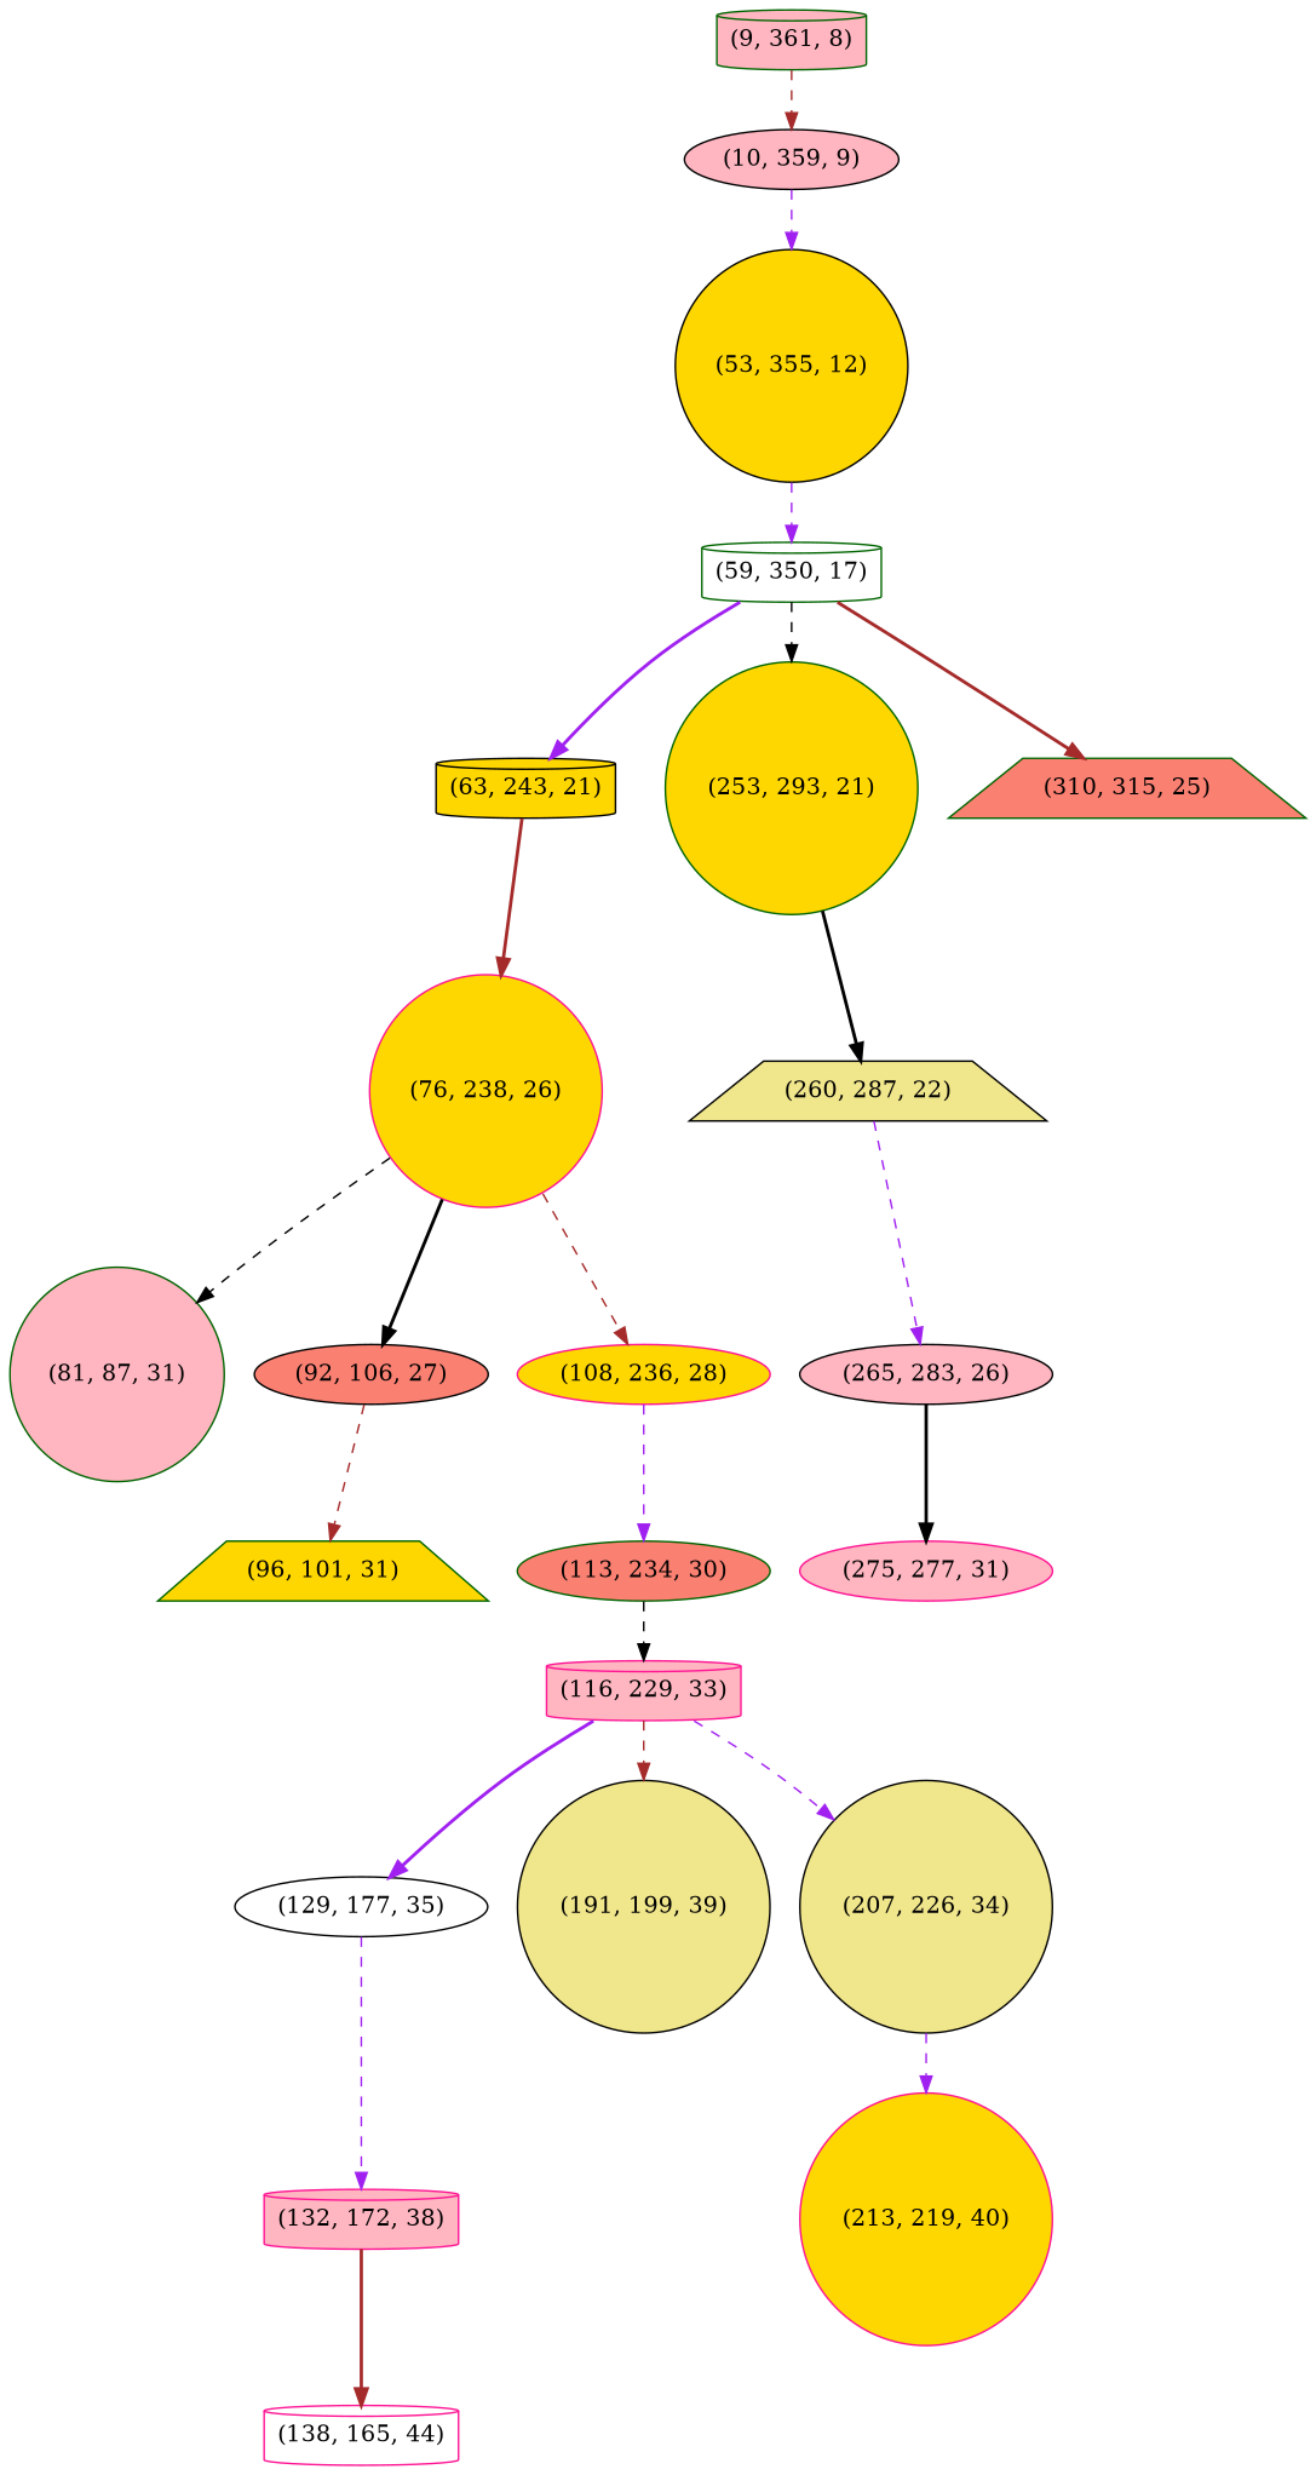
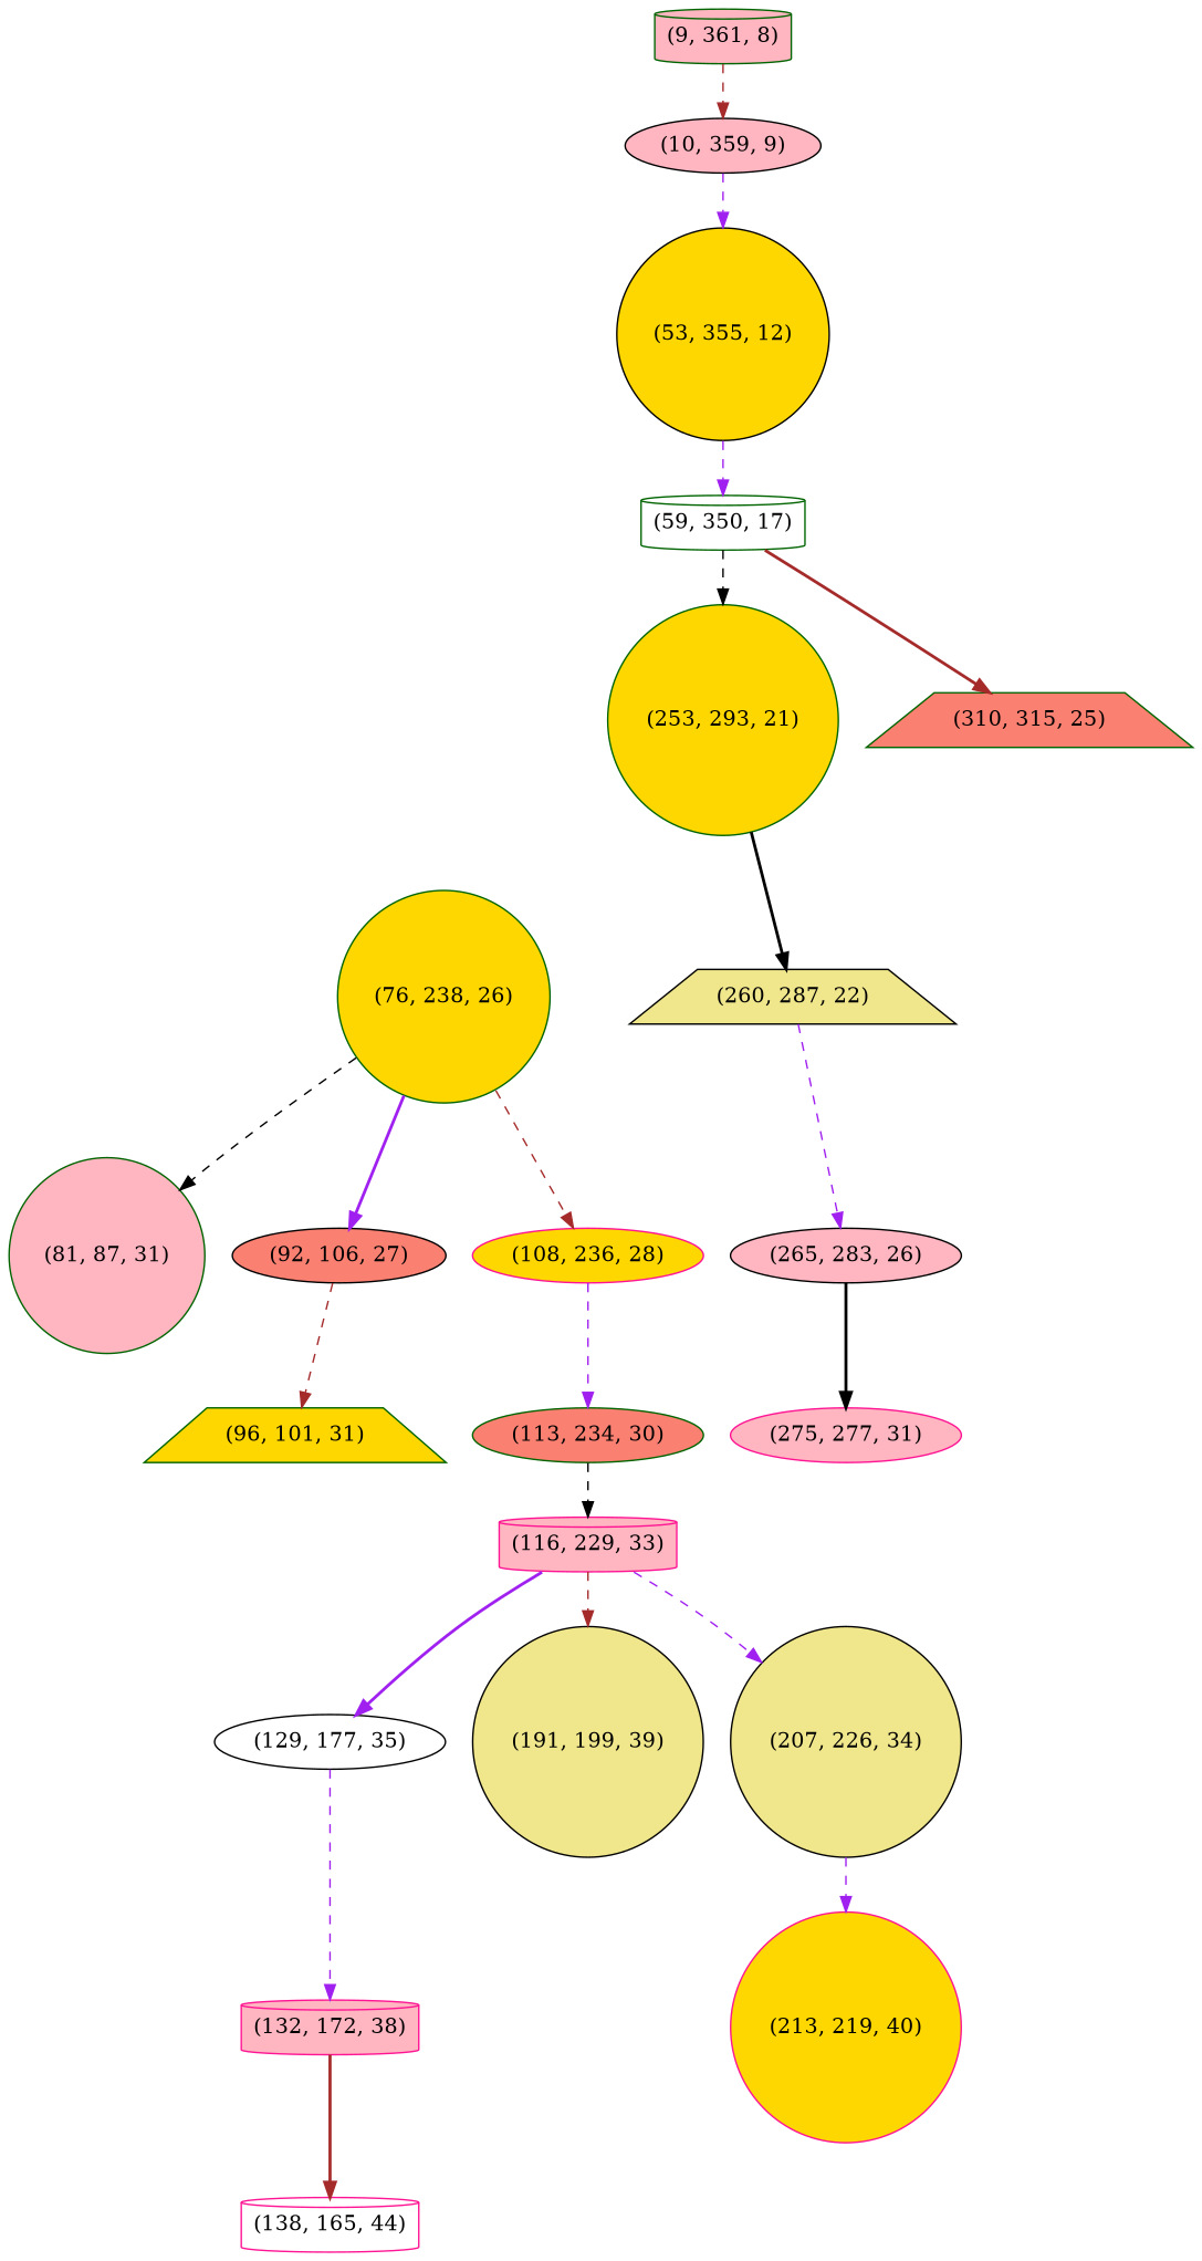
  digraph {
    node [color=black fillcolor=lightpink shape=ellipse style=filled]
    edge [color=purple style=dashed]
    "(9, 361, 8)" [color=darkgreen shape=cylinder]
    "(10, 359, 9)"
    "(53, 355, 12)" [fillcolor=gold shape=circle]
    "(59, 350, 17)" [color=darkgreen fillcolor=white shape=cylinder]
-   "(63, 243, 21)" [fillcolor=gold shape=cylinder]
    "(253, 293, 21)" [color=darkgreen fillcolor=gold shape=circle]
    "(310, 315, 25)" [color=darkgreen fillcolor=salmon shape=trapezium]
-   "(76, 238, 26)" [color=deeppink fillcolor=gold shape=circle]
+   "(76, 238, 26)" [color=darkgreen fillcolor=gold shape=circle]
    "(260, 287, 22)" [fillcolor=khaki shape=trapezium]
    "(81, 87, 31)" [color=darkgreen shape=circle]
    "(92, 106, 27)" [fillcolor=salmon]
    "(108, 236, 28)" [color=deeppink fillcolor=gold]
    "(96, 101, 31)" [color=darkgreen fillcolor=gold shape=trapezium]
    "(113, 234, 30)" [color=darkgreen fillcolor=salmon]
    "(116, 229, 33)" [color=deeppink shape=cylinder]
    "(129, 177, 35)" [fillcolor=white]
    "(191, 199, 39)" [fillcolor=khaki shape=circle]
    "(207, 226, 34)" [fillcolor=khaki shape=circle]
    "(132, 172, 38)" [color=deeppink shape=cylinder]
    "(213, 219, 40)" [color=deeppink fillcolor=gold shape=circle]
    "(138, 165, 44)" [color=deeppink fillcolor=white shape=cylinder]
    "(265, 283, 26)"
    "(275, 277, 31)" [color=deeppink]
    "(9, 361, 8)" -> "(10, 359, 9)" [color=brown]
    "(10, 359, 9)" -> "(53, 355, 12)"
    "(53, 355, 12)" -> "(59, 350, 17)"
-   "(59, 350, 17)" -> "(63, 243, 21)" [style=bold]
    "(59, 350, 17)" -> "(253, 293, 21)" [color=black]
    "(59, 350, 17)" -> "(310, 315, 25)" [color=brown style=bold]
-   "(63, 243, 21)" -> "(76, 238, 26)" [color=brown style=bold]
    "(253, 293, 21)" -> "(260, 287, 22)" [color=black style=bold]
    "(76, 238, 26)" -> "(81, 87, 31)" [color=black]
-   "(76, 238, 26)" -> "(92, 106, 27)" [color=black style=bold]
+   "(76, 238, 26)" -> "(92, 106, 27)" [style=bold]
    "(76, 238, 26)" -> "(108, 236, 28)" [color=brown]
    "(260, 287, 22)" -> "(265, 283, 26)"
    "(92, 106, 27)" -> "(96, 101, 31)" [color=brown]
    "(108, 236, 28)" -> "(113, 234, 30)"
    "(113, 234, 30)" -> "(116, 229, 33)" [color=black]
    "(116, 229, 33)" -> "(129, 177, 35)" [style=bold]
    "(116, 229, 33)" -> "(191, 199, 39)" [color=brown]
    "(116, 229, 33)" -> "(207, 226, 34)"
    "(129, 177, 35)" -> "(132, 172, 38)"
    "(207, 226, 34)" -> "(213, 219, 40)"
    "(132, 172, 38)" -> "(138, 165, 44)" [color=brown style=bold]
    "(265, 283, 26)" -> "(275, 277, 31)" [color=black style=bold]
  }
